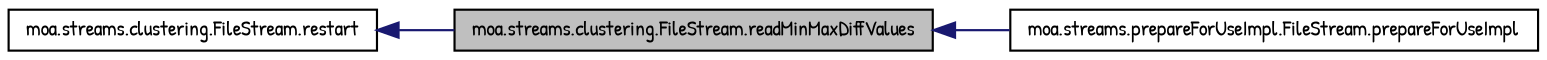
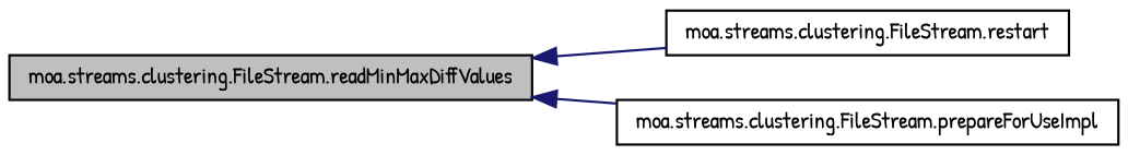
  digraph {
    fontname="Patrick Hand"
    rankdir=LR
    node [color=black fillcolor=white fontname="Patrick Hand" fontsize=10 shape=record style=filled]
    edge [color=midnightblue dir=back fontname="Patrick Hand" fontsize=10 labelfontname=Helvetica labelfontsize=10 style=solid]
    n1 [fillcolor=grey75 fontcolor=black height=0.2 label="moa.streams.clustering.FileStream.readMinMaxDiffValues" width=0.4]
    n2 [height=0.2 label="moa.streams.clustering.FileStream.restart" width=0.4]
-   n3 [height=0.2 label="moa.streams.prepareForUseImpl.FileStream.prepareForUseImpl" width=0.4]
-   n2 -> n1
+   n3 [height=0.2 label="moa.streams.clustering.FileStream.prepareForUseImpl" width=0.4]
+   n1 -> n2
    n1 -> n3
  }
